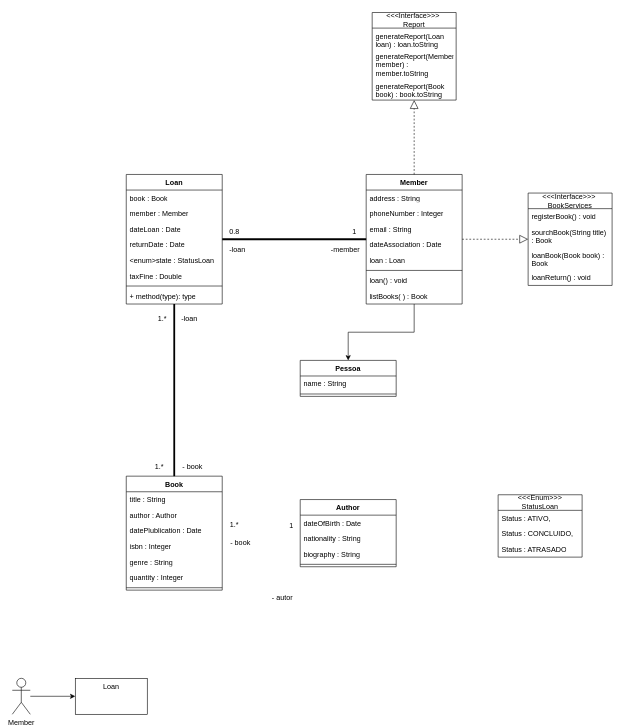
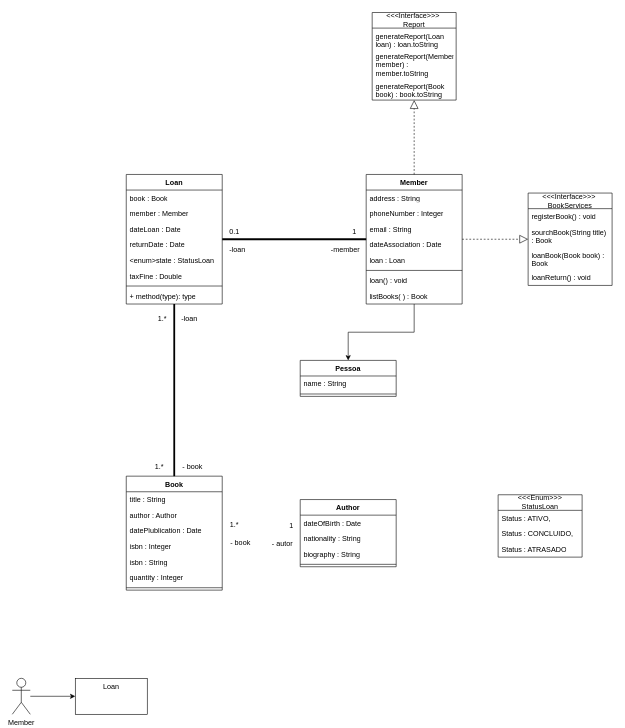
  <mxCell id="0" />
  <mxCell id="1" parent="0" />
  <mxCell id="2" value="Book" style="swimlane;fontStyle=1;align=center;verticalAlign=top;childLayout=stackLayout;horizontal=1;startSize=26;horizontalStack=0;resizeParent=1;resizeParentMax=0;resizeLast=0;collapsible=1;marginBottom=0;whiteSpace=wrap;html=1;" parent="1" vertex="1"><mxGeometry x="210" y="793" width="160" height="190" as="geometry" /></mxCell>
  <mxCell id="3" value="title : String" style="text;strokeColor=none;fillColor=none;align=left;verticalAlign=top;spacingLeft=4;spacingRight=4;overflow=hidden;rotatable=0;points=[[0,0.5],[1,0.5]];portConstraint=eastwest;whiteSpace=wrap;html=1;" parent="2" vertex="1"><mxGeometry y="26" width="160" height="26" as="geometry" /></mxCell>
  <mxCell id="4" value="author : Author" style="text;strokeColor=none;fillColor=none;align=left;verticalAlign=top;spacingLeft=4;spacingRight=4;overflow=hidden;rotatable=0;points=[[0,0.5],[1,0.5]];portConstraint=eastwest;whiteSpace=wrap;html=1;" parent="2" vertex="1"><mxGeometry y="52" width="160" height="26" as="geometry" /></mxCell>
  <mxCell id="5" value="datePlublication : Date" style="text;strokeColor=none;fillColor=none;align=left;verticalAlign=top;spacingLeft=4;spacingRight=4;overflow=hidden;rotatable=0;points=[[0,0.5],[1,0.5]];portConstraint=eastwest;whiteSpace=wrap;html=1;" parent="2" vertex="1"><mxGeometry y="78" width="160" height="26" as="geometry" /></mxCell>
  <mxCell id="6" value="isbn : Integer" style="text;strokeColor=none;fillColor=none;align=left;verticalAlign=top;spacingLeft=4;spacingRight=4;overflow=hidden;rotatable=0;points=[[0,0.5],[1,0.5]];portConstraint=eastwest;whiteSpace=wrap;html=1;" parent="2" vertex="1"><mxGeometry y="104" width="160" height="26" as="geometry" /></mxCell>
- <mxCell id="7" value="genre : String" style="text;strokeColor=none;fillColor=none;align=left;verticalAlign=top;spacingLeft=4;spacingRight=4;overflow=hidden;rotatable=0;points=[[0,0.5],[1,0.5]];portConstraint=eastwest;whiteSpace=wrap;html=1;" parent="2" vertex="1"><mxGeometry y="130" width="160" height="26" as="geometry" /></mxCell>
+ <mxCell id="7" value="isbn : String" style="text;strokeColor=none;fillColor=none;align=left;verticalAlign=top;spacingLeft=4;spacingRight=4;overflow=hidden;rotatable=0;points=[[0,0.5],[1,0.5]];portConstraint=eastwest;whiteSpace=wrap;html=1;" parent="2" vertex="1"><mxGeometry y="130" width="160" height="26" as="geometry" /></mxCell>
  <mxCell id="8" value="quantity : Integer" style="text;strokeColor=none;fillColor=none;align=left;verticalAlign=top;spacingLeft=4;spacingRight=4;overflow=hidden;rotatable=0;points=[[0,0.5],[1,0.5]];portConstraint=eastwest;whiteSpace=wrap;html=1;" parent="2" vertex="1"><mxGeometry y="156" width="160" height="26" as="geometry" /></mxCell>
  <mxCell id="9" value="" style="line;strokeWidth=1;fillColor=none;align=left;verticalAlign=middle;spacingTop=-1;spacingLeft=3;spacingRight=3;rotatable=0;labelPosition=right;points=[];portConstraint=eastwest;strokeColor=inherit;" parent="2" vertex="1"><mxGeometry y="182" width="160" height="8" as="geometry" /></mxCell>
  <mxCell id="10" value="Author" style="swimlane;fontStyle=1;align=center;verticalAlign=top;childLayout=stackLayout;horizontal=1;startSize=26;horizontalStack=0;resizeParent=1;resizeParentMax=0;resizeLast=0;collapsible=1;marginBottom=0;whiteSpace=wrap;html=1;" parent="1" vertex="1"><mxGeometry x="500" y="832" width="160" height="112" as="geometry" /></mxCell>
  <mxCell id="11" value="dateOfBirth : Date" style="text;strokeColor=none;fillColor=none;align=left;verticalAlign=top;spacingLeft=4;spacingRight=4;overflow=hidden;rotatable=0;points=[[0,0.5],[1,0.5]];portConstraint=eastwest;whiteSpace=wrap;html=1;" parent="10" vertex="1"><mxGeometry y="26" width="160" height="26" as="geometry" /></mxCell>
  <mxCell id="12" value="nationality : String" style="text;strokeColor=none;fillColor=none;align=left;verticalAlign=top;spacingLeft=4;spacingRight=4;overflow=hidden;rotatable=0;points=[[0,0.5],[1,0.5]];portConstraint=eastwest;whiteSpace=wrap;html=1;" parent="10" vertex="1"><mxGeometry y="52" width="160" height="26" as="geometry" /></mxCell>
  <mxCell id="13" value="biography : String" style="text;strokeColor=none;fillColor=none;align=left;verticalAlign=top;spacingLeft=4;spacingRight=4;overflow=hidden;rotatable=0;points=[[0,0.5],[1,0.5]];portConstraint=eastwest;whiteSpace=wrap;html=1;" parent="10" vertex="1"><mxGeometry y="78" width="160" height="26" as="geometry" /></mxCell>
  <mxCell id="14" value="" style="line;strokeWidth=1;fillColor=none;align=left;verticalAlign=middle;spacingTop=-1;spacingLeft=3;spacingRight=3;rotatable=0;labelPosition=right;points=[];portConstraint=eastwest;strokeColor=inherit;" parent="10" vertex="1"><mxGeometry y="104" width="160" height="8" as="geometry" /></mxCell>
  <mxCell id="15" style="edgeStyle=orthogonalEdgeStyle;rounded=0;orthogonalLoop=1;jettySize=auto;html=1;" parent="1" source="16" target="58" edge="1"><mxGeometry relative="1" as="geometry" /></mxCell>
  <mxCell id="16" value="Member" style="swimlane;fontStyle=1;align=center;verticalAlign=top;childLayout=stackLayout;horizontal=1;startSize=26;horizontalStack=0;resizeParent=1;resizeParentMax=0;resizeLast=0;collapsible=1;marginBottom=0;whiteSpace=wrap;html=1;" parent="1" vertex="1"><mxGeometry x="610" y="290" width="160" height="216" as="geometry" /></mxCell>
  <mxCell id="17" value="address : String" style="text;strokeColor=none;fillColor=none;align=left;verticalAlign=top;spacingLeft=4;spacingRight=4;overflow=hidden;rotatable=0;points=[[0,0.5],[1,0.5]];portConstraint=eastwest;whiteSpace=wrap;html=1;" parent="16" vertex="1"><mxGeometry y="26" width="160" height="26" as="geometry" /></mxCell>
  <mxCell id="18" value="phoneNumber : Integer" style="text;strokeColor=none;fillColor=none;align=left;verticalAlign=top;spacingLeft=4;spacingRight=4;overflow=hidden;rotatable=0;points=[[0,0.5],[1,0.5]];portConstraint=eastwest;whiteSpace=wrap;html=1;" parent="16" vertex="1"><mxGeometry y="52" width="160" height="26" as="geometry" /></mxCell>
  <mxCell id="19" value="email : String" style="text;strokeColor=none;fillColor=none;align=left;verticalAlign=top;spacingLeft=4;spacingRight=4;overflow=hidden;rotatable=0;points=[[0,0.5],[1,0.5]];portConstraint=eastwest;whiteSpace=wrap;html=1;" parent="16" vertex="1"><mxGeometry y="78" width="160" height="26" as="geometry" /></mxCell>
  <mxCell id="20" value="dateAssociation : Date" style="text;strokeColor=none;fillColor=none;align=left;verticalAlign=top;spacingLeft=4;spacingRight=4;overflow=hidden;rotatable=0;points=[[0,0.5],[1,0.5]];portConstraint=eastwest;whiteSpace=wrap;html=1;" parent="16" vertex="1"><mxGeometry y="104" width="160" height="26" as="geometry" /></mxCell>
  <mxCell id="21" value="loan : Loan" style="text;strokeColor=none;fillColor=none;align=left;verticalAlign=top;spacingLeft=4;spacingRight=4;overflow=hidden;rotatable=0;points=[[0,0.5],[1,0.5]];portConstraint=eastwest;whiteSpace=wrap;html=1;" parent="16" vertex="1"><mxGeometry y="130" width="160" height="26" as="geometry" /></mxCell>
  <mxCell id="22" value="" style="line;strokeWidth=1;fillColor=none;align=left;verticalAlign=middle;spacingTop=-1;spacingLeft=3;spacingRight=3;rotatable=0;labelPosition=right;points=[];portConstraint=eastwest;strokeColor=inherit;" parent="16" vertex="1"><mxGeometry y="156" width="160" height="8" as="geometry" /></mxCell>
  <mxCell id="23" value="loan() : void" style="text;strokeColor=none;fillColor=none;align=left;verticalAlign=top;spacingLeft=4;spacingRight=4;overflow=hidden;rotatable=0;points=[[0,0.5],[1,0.5]];portConstraint=eastwest;whiteSpace=wrap;html=1;" parent="16" vertex="1"><mxGeometry y="164" width="160" height="26" as="geometry" /></mxCell>
  <mxCell id="24" value="listBooks( ) : Book" style="text;strokeColor=none;fillColor=none;align=left;verticalAlign=top;spacingLeft=4;spacingRight=4;overflow=hidden;rotatable=0;points=[[0,0.5],[1,0.5]];portConstraint=eastwest;whiteSpace=wrap;html=1;" parent="16" vertex="1"><mxGeometry y="190" width="160" height="26" as="geometry" /></mxCell>
  <mxCell id="25" value="Loan" style="swimlane;fontStyle=1;align=center;verticalAlign=top;childLayout=stackLayout;horizontal=1;startSize=26;horizontalStack=0;resizeParent=1;resizeParentMax=0;resizeLast=0;collapsible=1;marginBottom=0;whiteSpace=wrap;html=1;" parent="1" vertex="1"><mxGeometry x="210" y="290" width="160" height="216" as="geometry" /></mxCell>
  <mxCell id="26" value="book : Book" style="text;strokeColor=none;fillColor=none;align=left;verticalAlign=top;spacingLeft=4;spacingRight=4;overflow=hidden;rotatable=0;points=[[0,0.5],[1,0.5]];portConstraint=eastwest;whiteSpace=wrap;html=1;" parent="25" vertex="1"><mxGeometry y="26" width="160" height="26" as="geometry" /></mxCell>
  <mxCell id="27" value="member : Member" style="text;strokeColor=none;fillColor=none;align=left;verticalAlign=top;spacingLeft=4;spacingRight=4;overflow=hidden;rotatable=0;points=[[0,0.5],[1,0.5]];portConstraint=eastwest;whiteSpace=wrap;html=1;" parent="25" vertex="1"><mxGeometry y="52" width="160" height="26" as="geometry" /></mxCell>
  <mxCell id="28" value="dateLoan : Date" style="text;strokeColor=none;fillColor=none;align=left;verticalAlign=top;spacingLeft=4;spacingRight=4;overflow=hidden;rotatable=0;points=[[0,0.5],[1,0.5]];portConstraint=eastwest;whiteSpace=wrap;html=1;" parent="25" vertex="1"><mxGeometry y="78" width="160" height="26" as="geometry" /></mxCell>
  <mxCell id="29" value="returnDate : Date" style="text;strokeColor=none;fillColor=none;align=left;verticalAlign=top;spacingLeft=4;spacingRight=4;overflow=hidden;rotatable=0;points=[[0,0.5],[1,0.5]];portConstraint=eastwest;whiteSpace=wrap;html=1;" parent="25" vertex="1"><mxGeometry y="104" width="160" height="26" as="geometry" /></mxCell>
  <mxCell id="30" value="&amp;lt;enum&amp;gt;state : StatusLoan" style="text;strokeColor=none;fillColor=none;align=left;verticalAlign=top;spacingLeft=4;spacingRight=4;overflow=hidden;rotatable=0;points=[[0,0.5],[1,0.5]];portConstraint=eastwest;whiteSpace=wrap;html=1;" parent="25" vertex="1"><mxGeometry y="130" width="160" height="26" as="geometry" /></mxCell>
  <mxCell id="31" value="taxFine : Double" style="text;strokeColor=none;fillColor=none;align=left;verticalAlign=top;spacingLeft=4;spacingRight=4;overflow=hidden;rotatable=0;points=[[0,0.5],[1,0.5]];portConstraint=eastwest;whiteSpace=wrap;html=1;" parent="25" vertex="1"><mxGeometry y="156" width="160" height="26" as="geometry" /></mxCell>
  <mxCell id="32" value="" style="line;strokeWidth=1;fillColor=none;align=left;verticalAlign=middle;spacingTop=-1;spacingLeft=3;spacingRight=3;rotatable=0;labelPosition=right;points=[];portConstraint=eastwest;strokeColor=inherit;" parent="25" vertex="1"><mxGeometry y="182" width="160" height="8" as="geometry" /></mxCell>
  <mxCell id="33" value="+ method(type): type" style="text;strokeColor=none;fillColor=none;align=left;verticalAlign=top;spacingLeft=4;spacingRight=4;overflow=hidden;rotatable=0;points=[[0,0.5],[1,0.5]];portConstraint=eastwest;whiteSpace=wrap;html=1;" parent="25" vertex="1"><mxGeometry y="190" width="160" height="26" as="geometry" /></mxCell>
  <mxCell id="34" value="1" style="text;html=1;align=center;verticalAlign=middle;resizable=0;points=[];autosize=1;strokeColor=none;fillColor=none;" parent="1" vertex="1"><mxGeometry x="575" y="370" width="30" height="30" as="geometry" /></mxCell>
  <mxCell id="35" value="-member" style="text;html=1;align=center;verticalAlign=middle;resizable=0;points=[];autosize=1;strokeColor=none;fillColor=none;" parent="1" vertex="1"><mxGeometry x="540" y="400" width="70" height="30" as="geometry" /></mxCell>
- <mxCell id="36" value="0.8" style="text;html=1;align=center;verticalAlign=middle;resizable=0;points=[];autosize=1;strokeColor=none;fillColor=none;" parent="1" vertex="1"><mxGeometry x="370" y="370" width="40" height="30" as="geometry" /></mxCell>
+ <mxCell id="36" value="0.1" style="text;html=1;align=center;verticalAlign=middle;resizable=0;points=[];autosize=1;strokeColor=none;fillColor=none;" parent="1" vertex="1"><mxGeometry x="370" y="370" width="40" height="30" as="geometry" /></mxCell>
  <mxCell id="37" value="-loan" style="text;html=1;align=center;verticalAlign=middle;resizable=0;points=[];autosize=1;strokeColor=none;fillColor=none;" parent="1" vertex="1"><mxGeometry x="370" y="400" width="50" height="30" as="geometry" /></mxCell>
  <mxCell id="38" value="" style="endArrow=none;startArrow=none;endFill=0;startFill=0;endSize=8;html=1;verticalAlign=bottom;labelBackgroundColor=none;strokeWidth=3;rounded=0;" parent="1" source="25" target="16" edge="1"><mxGeometry width="160" relative="1" as="geometry"><mxPoint x="430" y="350" as="sourcePoint" /><mxPoint x="560" y="389" as="targetPoint" /></mxGeometry></mxCell>
  <mxCell id="39" value="" style="endArrow=none;startArrow=none;endFill=0;startFill=0;endSize=8;html=1;verticalAlign=bottom;labelBackgroundColor=none;strokeWidth=3;rounded=0;" parent="1" source="25" target="2" edge="1"><mxGeometry width="160" relative="1" as="geometry"><mxPoint x="350" y="506" as="sourcePoint" /><mxPoint x="580" y="504" as="targetPoint" /></mxGeometry></mxCell>
  <mxCell id="40" value="1.*" style="text;html=1;align=center;verticalAlign=middle;resizable=0;points=[];autosize=1;strokeColor=none;fillColor=none;" parent="1" vertex="1"><mxGeometry x="245" y="763" width="40" height="30" as="geometry" /></mxCell>
  <mxCell id="41" value="- book" style="text;html=1;align=center;verticalAlign=middle;resizable=0;points=[];autosize=1;strokeColor=none;fillColor=none;" parent="1" vertex="1"><mxGeometry x="290" y="763" width="60" height="30" as="geometry" /></mxCell>
  <mxCell id="42" value="1.*" style="text;html=1;align=center;verticalAlign=middle;resizable=0;points=[];autosize=1;strokeColor=none;fillColor=none;" parent="1" vertex="1"><mxGeometry x="250" y="516" width="40" height="30" as="geometry" /></mxCell>
  <mxCell id="43" value="-loan" style="text;html=1;align=center;verticalAlign=middle;resizable=0;points=[];autosize=1;strokeColor=none;fillColor=none;" parent="1" vertex="1"><mxGeometry x="290" y="516" width="50" height="30" as="geometry" /></mxCell>
  <mxCell id="44" value="1" style="text;html=1;align=center;verticalAlign=middle;resizable=0;points=[];autosize=1;strokeColor=none;fillColor=none;" parent="1" vertex="1"><mxGeometry x="470" y="861" width="30" height="30" as="geometry" /></mxCell>
- <mxCell id="45" value="- autor" style="text;html=1;align=center;verticalAlign=middle;resizable=0;points=[];autosize=1;strokeColor=none;fillColor=none;" parent="1" vertex="1"><mxGeometry x="440" y="981" width="60" height="30" as="geometry" /></mxCell>
+ <mxCell id="45" value="- autor" style="text;html=1;align=center;verticalAlign=middle;resizable=0;points=[];autosize=1;strokeColor=none;fillColor=none;" parent="1" vertex="1"><mxGeometry x="440" y="891" width="60" height="30" as="geometry" /></mxCell>
  <mxCell id="46" value="1.*" style="text;html=1;align=center;verticalAlign=middle;resizable=0;points=[];autosize=1;strokeColor=none;fillColor=none;" parent="1" vertex="1"><mxGeometry x="370" y="859" width="40" height="30" as="geometry" /></mxCell>
  <mxCell id="47" value="- book" style="text;html=1;align=center;verticalAlign=middle;resizable=0;points=[];autosize=1;strokeColor=none;fillColor=none;" parent="1" vertex="1"><mxGeometry x="370" y="889" width="60" height="30" as="geometry" /></mxCell>
  <mxCell id="48" value="&amp;lt;&amp;lt;&amp;lt;Interface&amp;gt;&amp;gt;&amp;gt;&amp;nbsp;&lt;div&gt;BookServices&lt;/div&gt;" style="swimlane;fontStyle=0;childLayout=stackLayout;horizontal=1;startSize=26;fillColor=none;horizontalStack=0;resizeParent=1;resizeParentMax=0;resizeLast=0;collapsible=1;marginBottom=0;whiteSpace=wrap;html=1;" parent="1" vertex="1"><mxGeometry x="880" y="321" width="140" height="154" as="geometry" /></mxCell>
  <mxCell id="49" value="registerBook() : void" style="text;strokeColor=none;fillColor=none;align=left;verticalAlign=top;spacingLeft=4;spacingRight=4;overflow=hidden;rotatable=0;points=[[0,0.5],[1,0.5]];portConstraint=eastwest;whiteSpace=wrap;html=1;" parent="48" vertex="1"><mxGeometry y="26" width="140" height="26" as="geometry" /></mxCell>
  <mxCell id="50" value="sourchBook(String title) : Book&amp;nbsp;" style="text;strokeColor=none;fillColor=none;align=left;verticalAlign=top;spacingLeft=4;spacingRight=4;overflow=hidden;rotatable=0;points=[[0,0.5],[1,0.5]];portConstraint=eastwest;whiteSpace=wrap;html=1;" parent="48" vertex="1"><mxGeometry y="52" width="140" height="38" as="geometry" /></mxCell>
  <mxCell id="51" value="loanBook(Book book) : Book&amp;nbsp;" style="text;strokeColor=none;fillColor=none;align=left;verticalAlign=top;spacingLeft=4;spacingRight=4;overflow=hidden;rotatable=0;points=[[0,0.5],[1,0.5]];portConstraint=eastwest;whiteSpace=wrap;html=1;" parent="48" vertex="1"><mxGeometry y="90" width="140" height="38" as="geometry" /></mxCell>
  <mxCell id="52" value="loanReturn() : void" style="text;strokeColor=none;fillColor=none;align=left;verticalAlign=top;spacingLeft=4;spacingRight=4;overflow=hidden;rotatable=0;points=[[0,0.5],[1,0.5]];portConstraint=eastwest;whiteSpace=wrap;html=1;" parent="48" vertex="1"><mxGeometry y="128" width="140" height="26" as="geometry" /></mxCell>
  <mxCell id="53" value="" style="endArrow=block;dashed=1;endFill=0;endSize=12;html=1;rounded=0;" parent="1" source="16" target="48" edge="1"><mxGeometry width="160" relative="1" as="geometry"><mxPoint x="750" y="546" as="sourcePoint" /><mxPoint x="910" y="546" as="targetPoint" /></mxGeometry></mxCell>
  <mxCell id="54" value="&amp;lt;&amp;lt;&amp;lt;Enum&amp;gt;&amp;gt;&amp;gt;&lt;div&gt;StatusLoan&lt;/div&gt;" style="swimlane;fontStyle=0;childLayout=stackLayout;horizontal=1;startSize=26;fillColor=none;horizontalStack=0;resizeParent=1;resizeParentMax=0;resizeLast=0;collapsible=1;marginBottom=0;whiteSpace=wrap;html=1;" parent="1" vertex="1"><mxGeometry x="830" y="824" width="140" height="104" as="geometry" /></mxCell>
  <mxCell id="55" value="Status : ATIVO," style="text;strokeColor=none;fillColor=none;align=left;verticalAlign=top;spacingLeft=4;spacingRight=4;overflow=hidden;rotatable=0;points=[[0,0.5],[1,0.5]];portConstraint=eastwest;whiteSpace=wrap;html=1;" parent="54" vertex="1"><mxGeometry y="26" width="140" height="26" as="geometry" /></mxCell>
  <mxCell id="56" value="Status : CONCLUIDO,&amp;nbsp;" style="text;strokeColor=none;fillColor=none;align=left;verticalAlign=top;spacingLeft=4;spacingRight=4;overflow=hidden;rotatable=0;points=[[0,0.5],[1,0.5]];portConstraint=eastwest;whiteSpace=wrap;html=1;" parent="54" vertex="1"><mxGeometry y="52" width="140" height="26" as="geometry" /></mxCell>
  <mxCell id="57" value="Status : ATRASADO" style="text;strokeColor=none;fillColor=none;align=left;verticalAlign=top;spacingLeft=4;spacingRight=4;overflow=hidden;rotatable=0;points=[[0,0.5],[1,0.5]];portConstraint=eastwest;whiteSpace=wrap;html=1;" parent="54" vertex="1"><mxGeometry y="78" width="140" height="26" as="geometry" /></mxCell>
  <mxCell id="58" value="Pessoa" style="swimlane;fontStyle=1;align=center;verticalAlign=top;childLayout=stackLayout;horizontal=1;startSize=26;horizontalStack=0;resizeParent=1;resizeParentMax=0;resizeLast=0;collapsible=1;marginBottom=0;whiteSpace=wrap;html=1;" parent="1" vertex="1"><mxGeometry x="500" y="600" width="160" height="60" as="geometry" /></mxCell>
  <mxCell id="59" value="name : String" style="text;strokeColor=none;fillColor=none;align=left;verticalAlign=top;spacingLeft=4;spacingRight=4;overflow=hidden;rotatable=0;points=[[0,0.5],[1,0.5]];portConstraint=eastwest;whiteSpace=wrap;html=1;" parent="58" vertex="1"><mxGeometry y="26" width="160" height="26" as="geometry" /></mxCell>
  <mxCell id="60" value="" style="line;strokeWidth=1;fillColor=none;align=left;verticalAlign=middle;spacingTop=-1;spacingLeft=3;spacingRight=3;rotatable=0;labelPosition=right;points=[];portConstraint=eastwest;strokeColor=inherit;" parent="58" vertex="1"><mxGeometry y="52" width="160" height="8" as="geometry" /></mxCell>
  <mxCell id="61" value="&amp;lt;&amp;lt;&amp;lt;Interface&amp;gt;&amp;gt;&amp;gt;&amp;nbsp;&lt;div&gt;Report&lt;/div&gt;" style="swimlane;fontStyle=0;childLayout=stackLayout;horizontal=1;startSize=26;fillColor=none;horizontalStack=0;resizeParent=1;resizeParentMax=0;resizeLast=0;collapsible=1;marginBottom=0;whiteSpace=wrap;html=1;" parent="1" vertex="1"><mxGeometry x="620" y="20" width="140" height="146" as="geometry" /></mxCell>
  <mxCell id="62" value="generateReport(Loan loan) : loan.toString" style="text;strokeColor=none;fillColor=none;align=left;verticalAlign=top;spacingLeft=4;spacingRight=4;overflow=hidden;rotatable=0;points=[[0,0.5],[1,0.5]];portConstraint=eastwest;whiteSpace=wrap;html=1;" parent="61" vertex="1"><mxGeometry y="26" width="140" height="34" as="geometry" /></mxCell>
  <mxCell id="63" value="generateReport(Member member) : member.toString" style="text;strokeColor=none;fillColor=none;align=left;verticalAlign=top;spacingLeft=4;spacingRight=4;overflow=hidden;rotatable=0;points=[[0,0.5],[1,0.5]];portConstraint=eastwest;whiteSpace=wrap;html=1;" parent="61" vertex="1"><mxGeometry y="60" width="140" height="50" as="geometry" /></mxCell>
  <mxCell id="64" value="generateReport(Book book) : book.toString" style="text;strokeColor=none;fillColor=none;align=left;verticalAlign=top;spacingLeft=4;spacingRight=4;overflow=hidden;rotatable=0;points=[[0,0.5],[1,0.5]];portConstraint=eastwest;whiteSpace=wrap;html=1;" parent="61" vertex="1"><mxGeometry y="110" width="140" height="36" as="geometry" /></mxCell>
  <mxCell id="65" value="" style="endArrow=block;dashed=1;endFill=0;endSize=12;html=1;rounded=0;exitX=0.5;exitY=0;exitDx=0;exitDy=0;" parent="1" source="16" target="61" edge="1"><mxGeometry width="160" relative="1" as="geometry"><mxPoint x="680" y="220" as="sourcePoint" /><mxPoint x="900" y="205" as="targetPoint" /></mxGeometry></mxCell>
  <mxCell id="66" value="" style="edgeStyle=orthogonalEdgeStyle;rounded=0;orthogonalLoop=1;jettySize=auto;html=1;" edge="1" parent="1" source="67" target="68"><mxGeometry relative="1" as="geometry" /></mxCell>
  <mxCell id="67" value="Member" style="shape=umlActor;verticalLabelPosition=bottom;verticalAlign=top;html=1;" vertex="1" parent="1"><mxGeometry x="20" y="1130" width="30" height="60" as="geometry" /></mxCell>
  <mxCell id="68" value="Loan" style="whiteSpace=wrap;html=1;verticalAlign=top;" vertex="1" parent="1"><mxGeometry x="125" y="1130" width="120" height="60" as="geometry" /></mxCell>
